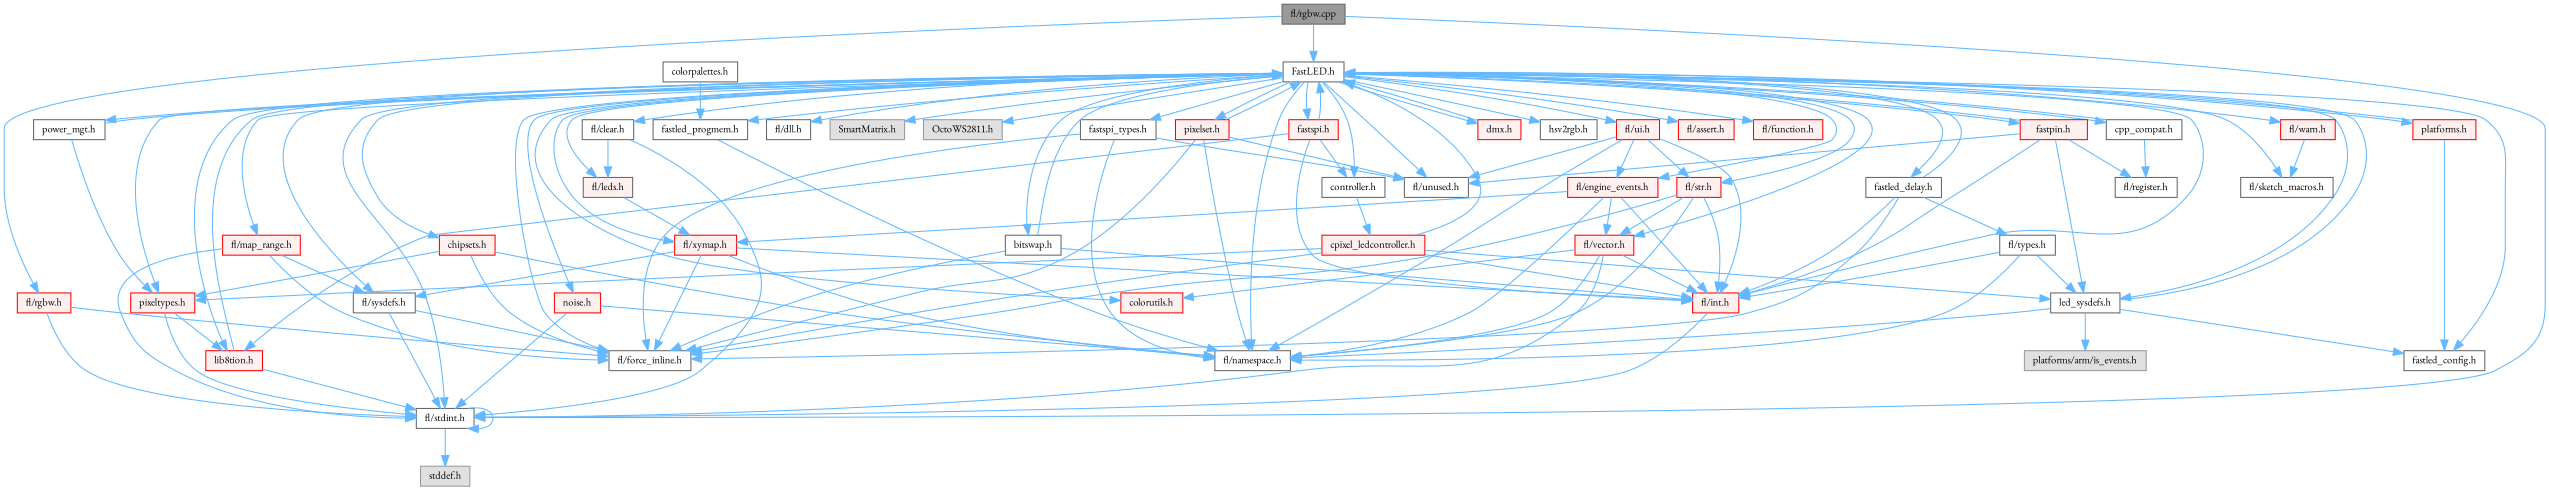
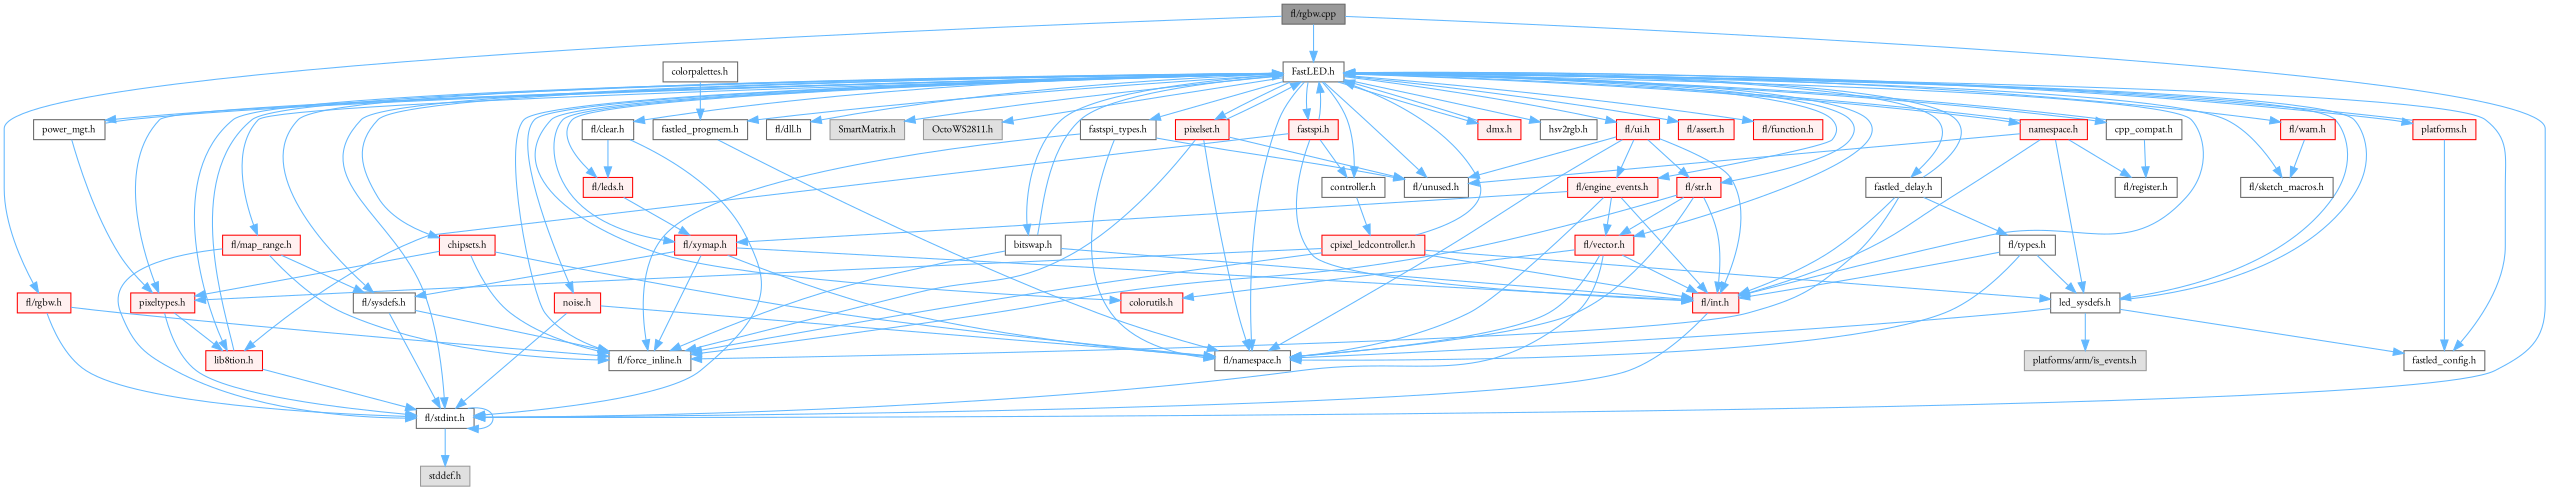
  digraph {
    fontname="EB Garamond"
    node [color=red fillcolor="#FFF0F0" fontname="EB Garamond" fontsize=10 shape=box style=filled]
    edge [color=steelblue1 fontname="EB Garamond" fontsize=10 labelfontname=Helvetica labelfontsize=10 style=solid]
    n1 [color=gray40 fillcolor=grey60 fontcolor=black height=0.2 label="fl/rgbw.cpp" width=0.4]
    n2 [color=grey40 fillcolor=white height=0.2 label="fl/stdint.h" width=0.4]
    n3 [color=grey40 fillcolor=white height=0.2 label="FastLED.h" width=0.4]
    n4 [height=0.2 label="fl/rgbw.h" width=0.4]
    n5 [color=grey60 fillcolor="#E0E0E0" height=0.2 label="stddef.h" width=0.4]
    n6 [color=grey40 fillcolor=white height=0.2 label="fl/dll.h" width=0.4]
    n7 [color=grey60 fillcolor="#E0E0E0" height=0.2 label="SmartMatrix.h" width=0.4]
    n8 [color=grey60 fillcolor="#E0E0E0" height=0.2 label="OctoWS2811.h" width=0.4]
    n9 [color=grey40 fillcolor=white height=0.2 label="fl/force_inline.h" width=0.4]
    n10 [color=grey40 fillcolor=white height=0.2 label="cpp_compat.h" width=0.4]
    n11 [color=grey40 fillcolor=white height=0.2 label="fastled_config.h" width=0.4]
    n12 [color=grey40 fillcolor=white height=0.2 label="led_sysdefs.h" width=0.4]
    n13 [color=grey40 fillcolor=white height=0.2 label="fastled_delay.h" width=0.4]
    n14 [height=0.2 label="fl/int.h" width=0.4]
    n15 [color=grey40 fillcolor=white height=0.2 label="bitswap.h" width=0.4]
    n16 [color=grey40 fillcolor=white height=0.2 label="controller.h" width=0.4]
    n17 [height=0.2 label="pixeltypes.h" width=0.4]
    n18 [height=0.2 label="lib8tion.h" width=0.4]
-   n19 [height=0.2 label="fastpin.h" width=0.4]
+   n19 [height=0.2 label="namespace.h" width=0.4]
    n20 [color=grey40 fillcolor=white height=0.2 label="fl/unused.h" width=0.4]
    n21 [color=grey40 fillcolor=white height=0.2 label="fastspi_types.h" width=0.4]
    n22 [height=0.2 label="dmx.h" width=0.4]
    n23 [height=0.2 label="platforms.h" width=0.4]
    n24 [color=grey40 fillcolor=white height=0.2 label="fastled_progmem.h" width=0.4]
    n25 [color=grey40 fillcolor=white height=0.2 label="hsv2rgb.h" width=0.4]
    n26 [height=0.2 label="colorutils.h" width=0.4]
    n27 [height=0.2 label="pixelset.h" width=0.4]
    n28 [height=0.2 label="noise.h" width=0.4]
    n29 [color=grey40 fillcolor=white height=0.2 label="power_mgt.h" width=0.4]
    n30 [height=0.2 label="fastspi.h" width=0.4]
    n31 [height=0.2 label="chipsets.h" width=0.4]
    n32 [height=0.2 label="fl/engine_events.h" width=0.4]
    n33 [height=0.2 label="fl/vector.h" width=0.4]
    n34 [height=0.2 label="fl/xymap.h" width=0.4]
    n35 [color=grey40 fillcolor=white height=0.2 label="fl/sysdefs.h" width=0.4]
-   n36 [color=grey40 height=0.2 label="fl/leds.h" width=0.4]
+   n36 [height=0.2 label="fl/leds.h" width=0.4]
    n37 [height=0.2 label="fl/str.h" width=0.4]
    n38 [height=0.2 label="fl/map_range.h" width=0.4]
    n39 [height=0.2 label="fl/warn.h" width=0.4]
    n40 [color=grey40 fillcolor=white height=0.2 label="fl/sketch_macros.h" width=0.4]
    n41 [height=0.2 label="fl/assert.h" width=0.4]
    n42 [height=0.2 label="fl/function.h" width=0.4]
    n43 [color=grey40 fillcolor=white height=0.2 label="fl/clear.h" width=0.4]
    n44 [height=0.2 label="fl/ui.h" width=0.4]
    n45 [color=grey40 fillcolor=white height=0.2 label="fl/namespace.h" width=0.4]
    n46 [color=grey40 fillcolor=white height=0.2 label="fl/register.h" width=0.4]
    n47 [color=grey60 fillcolor="#E0E0E0" height=0.2 label="platforms/arm/is_events.h" width=0.4]
    n48 [color=grey40 fillcolor=white height=0.2 label="fl/types.h" width=0.4]
    n49 [height=0.2 label="cpixel_ledcontroller.h" width=0.4]
    n50 [color=grey40 fillcolor=white height=0.2 label="colorpalettes.h" width=0.4]
    n1 -> n2
    n1 -> n3
    n1 -> n4
    n2 -> n2
    n2 -> n5
    n3 -> n2
    n3 -> n6
    n3 -> n7
    n3 -> n8
    n3 -> n9
    n3 -> n10
    n3 -> n11
    n3 -> n12
    n3 -> n13
    n3 -> n14
    n3 -> n15
    n3 -> n16
    n3 -> n17
    n3 -> n18
    n3 -> n19
    n3 -> n20
    n3 -> n21
    n3 -> n22
    n3 -> n23
    n3 -> n24
    n3 -> n25
    n3 -> n26
    n3 -> n27
    n3 -> n28
    n3 -> n29
    n3 -> n30
    n3 -> n31
    n3 -> n32
    n3 -> n33
    n3 -> n34
    n3 -> n35
    n3 -> n36
    n3 -> n37
    n3 -> n38
    n3 -> n39
    n3 -> n40
    n3 -> n41
    n3 -> n42
    n3 -> n43
    n3 -> n44
    n3 -> n45
    n4 -> n2
    n4 -> n9
    n10 -> n3
    n10 -> n46
    n12 -> n3
    n12 -> n11
    n12 -> n45
    n12 -> n47
    n13 -> n3
    n13 -> n9
    n13 -> n14
    n13 -> n48
    n14 -> n2
    n15 -> n3
    n15 -> n9
    n15 -> n14
    n16 -> n49
    n17 -> n2
    n17 -> n18
    n18 -> n2
    n18 -> n3
    n19 -> n3
    n19 -> n12
    n19 -> n14
    n19 -> n20
    n19 -> n46
    n21 -> n9
    n21 -> n20
    n21 -> n45
    n22 -> n3
    n23 -> n3
    n23 -> n11
    n24 -> n45
    n27 -> n3
    n27 -> n9
    n27 -> n20
    n27 -> n45
    n28 -> n2
    n28 -> n45
    n29 -> n3
    n29 -> n17
    n30 -> n3
    n30 -> n14
    n30 -> n16
    n30 -> n18
    n31 -> n9
    n31 -> n17
    n31 -> n45
    n32 -> n14
    n32 -> n33
    n32 -> n34
    n32 -> n45
    n33 -> n2
    n33 -> n14
    n33 -> n26
    n33 -> n45
    n34 -> n9
    n34 -> n14
    n34 -> n35
    n34 -> n45
    n35 -> n2
    n35 -> n9
    n36 -> n34
    n37 -> n9
    n37 -> n14
    n37 -> n33
    n37 -> n45
    n38 -> n2
    n38 -> n9
    n38 -> n35
    n39 -> n40
    n43 -> n2
    n43 -> n36
    n44 -> n14
    n44 -> n20
    n44 -> n32
    n44 -> n37
    n44 -> n45
    n48 -> n12
    n48 -> n14
    n48 -> n45
    n49 -> n3
    n49 -> n9
    n49 -> n12
    n49 -> n14
    n49 -> n17
    n50 -> n24
  }
